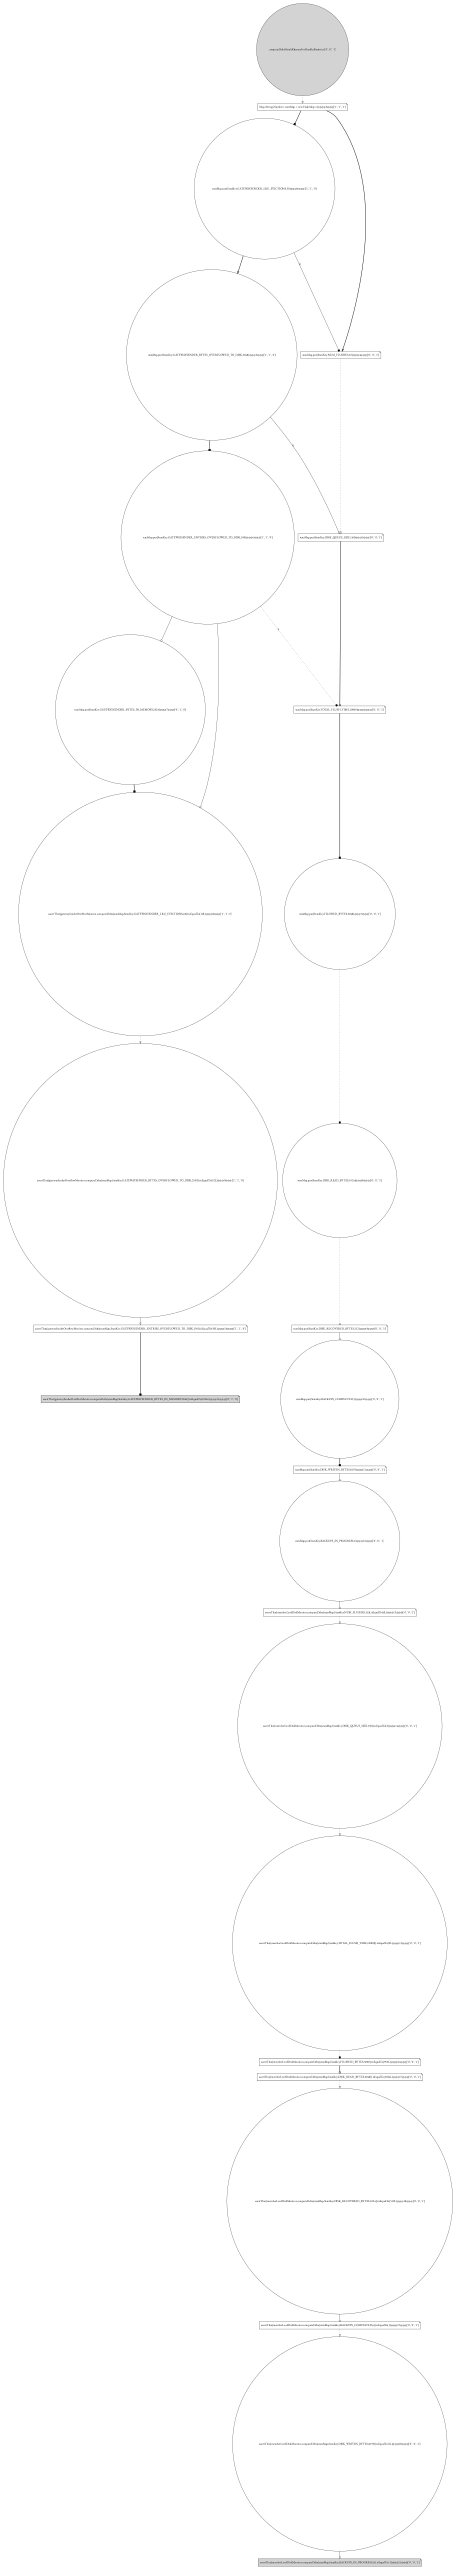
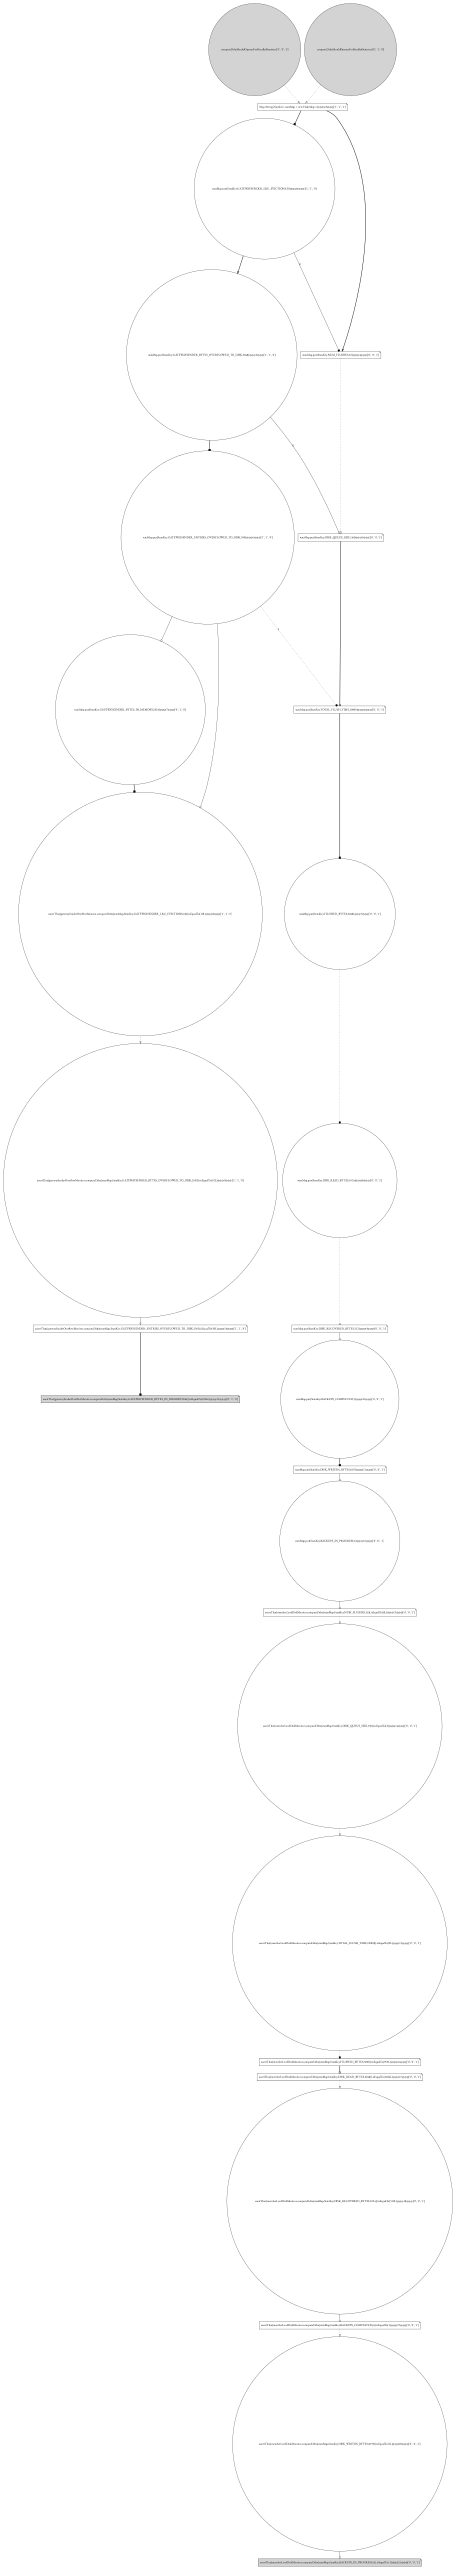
  digraph {
    fontname="EB Garamond"
    node [fillcolor=white fontname="EB Garamond" shape=circle style=filled]
    edge [arrowhead=onormal fontname="EB Garamond" style=dotted]
    n1 [label="assertThat(gatewaySenderOverflowMonitor.computeDelta(statsMap,StatsKey.GATEWAYSENDER_BYTES_OVERFLOWED_TO_DISK,2100)).isEqualTo(52L)@@@9@@@['1', '1', '0']"]
    n2 [label="assertThat(gatewaySenderOverflowMonitor.computeDelta(statsMap,StatsKey.GATEWAYSENDER_ENTRIES_OVERFLOWED_TO_DISK,150)).isEqualTo(50L)@@@10@@@['1', '1', '0']" shape=note]
    n3 [fillcolor=lightgray label="assertThat(gatewaySenderOverflowMonitor.computeDelta(statsMap,StatsKey.GATEWAYSENDER_BYTES_IN_MEMORY,2048)).isEqualTo(1024L)@@@11@@@['0', '1', '0']" shape=note]
    n4 [label="statsMap.put(StatsKey.GATEWAYSENDER_LRU_EVICTIONS,50)@@@4@@@['1', '1', '0']"]
    n5 [label="statsMap.put(StatsKey.GATEWAYSENDER_BYTES_OVERFLOWED_TO_DISK,2048)@@@5@@@['1', '1', '0']"]
    n6 [label="statsMap.put(StatsKey.NUM_FLUSHES,10)@@@4@@@['0', '0', '1']" shape=note]
    n7 [label="statsMap.put(StatsKey.GATEWAYSENDER_ENTRIES_OVERFLOWED_TO_DISK,100)@@@6@@@['1', '1', '0']"]
    n8 [label="statsMap.put(StatsKey.DISK_QUEUE_SIZE,148)@@@5@@@['0', '0', '1']" shape=note]
    n9 [label="assertThat(memberLevelDiskMonitor.computeDelta(statsMap,StatsKey.DISK_WRITEN_BYTES,8193)).isEqualTo(1L)@@@20@@@['0', '0', '1']"]
    n10 [fillcolor=lightgray label="assertThat(memberLevelDiskMonitor.computeDelta(statsMap,StatsKey.BACKUPS_IN_PROGRESS,1)).isEqualTo(-1)@@@21@@@['0', '0', '1']" shape=note]
    n11 [label="statsMap.put(StatsKey.DISK_RECOVERED_BYTES,512)@@@9@@@['0', '0', '1']" shape=note]
    n12 [label="statsMap.put(StatsKey.BACKUPS_COMPLETED,5)@@@10@@@['0', '0', '1']"]
    n13 [label="statsMap.put(StatsKey.DISK_WRITEN_BYTES,8192)@@@11@@@['0', '0', '1']" shape=note]
    n14 [label="statsMap.put(StatsKey.BACKUPS_IN_PROGRESS,2)@@@12@@@['0', '0', '1']"]
    n15 [label="statsMap.put(StatsKey.FLUSHED_BYTES,2048)@@@7@@@['0', '0', '1']"]
    n16 [label="statsMap.put(StatsKey.DISK_READ_BYTES,1024)@@@8@@@['0', '0', '1']"]
    n17 [label="assertThat(memberLevelDiskMonitor.computeDelta(statsMap,StatsKey.NUM_FLUSHES,16)).isEqualTo(6L)@@@13@@@['0', '0', '1']" shape=note]
    n18 [label="assertThat(memberLevelDiskMonitor.computeDelta(statsMap,StatsKey.DISK_QUEUE_SIZE,150)).isEqualTo(2)@@@14@@@['0', '0', '1']"]
    n19 [label="assertThat(memberLevelDiskMonitor.computeDelta(statsMap,StatsKey.TOTAL_FLUSH_TIME,10000)).isEqualTo(0L)@@@15@@@['0', '0', '1']"]
    n20 [label="Map<String,Number> statsMap = new HashMap<>()@@@3@@@['1', '1', '1']" shape=note]
    n21 [label="statsMap.put(StatsKey.GATEWAYSENDER_BYTES_IN_MEMORY,1024)@@@7@@@['0', '1', '0']"]
    n22 [label="assertThat(gatewaySenderOverflowMonitor.computeDelta(statsMap,StatsKey.GATEWAYSENDER_LRU_EVICTIONS,60)).isEqualTo(10L)@@@8@@@['1', '1', '0']"]
    n23 [label="statsMap.put(StatsKey.TOTAL_FLUSH_TIME,10000)@@@6@@@['0', '0', '1']" shape=note]
    n24 [fillcolor=lightgray label="computeDeltaShouldOperateForHandledStatistics['0', '0', '1']"]
    n25 [label="assertThat(memberLevelDiskMonitor.computeDelta(statsMap,StatsKey.FLUSHED_BYTES,3000)).isEqualTo(952L)@@@16@@@['0', '0', '1']" shape=note]
    n26 [label="assertThat(memberLevelDiskMonitor.computeDelta(statsMap,StatsKey.DISK_READ_BYTES,2048)).isEqualTo(1024L)@@@17@@@['0', '0', '1']" shape=note]
    n27 [label="assertThat(memberLevelDiskMonitor.computeDelta(statsMap,StatsKey.DISK_RECOVERED_BYTES,1024)).isEqualTo(512L)@@@18@@@['0', '0', '1']"]
    n28 [label="assertThat(memberLevelDiskMonitor.computeDelta(statsMap,StatsKey.BACKUPS_COMPLETED,6)).isEqualTo(1)@@@19@@@['0', '0', '1']" shape=note]
+   n29 [fillcolor=lightgray label="computeDeltaShouldOperateForHandledStatistics['0', '1', '0']"]
    n1 -> n2 [style=solid]
    n2 -> n3 [arrowhead=box style=bold]
    n4 -> n5 [style=bold]
    n4 -> n6 [arrowhead=box label=0 style=solid]
    n5 -> n7 [arrowhead=box style=bold]
    n5 -> n8 [label=0 style=solid]
    n6 -> n8
    n7 -> n21 [arrowhead=odot style=solid]
    n7 -> n22 [arrowhead=odot style=solid]
    n7 -> n23 [arrowhead=box label=0]
    n8 -> n23 [arrowhead=odot style=bold]
    n9 -> n10 [style=solid]
    n11 -> n12 [arrowhead=odot style=solid]
    n12 -> n13 [arrowhead=box style=bold]
    n13 -> n14 [arrowhead=odot style=solid]
    n14 -> n17 [arrowhead=odot style=solid]
    n15 -> n16 [arrowhead=box]
    n16 -> n11 [arrowhead=odot]
    n17 -> n18
    n18 -> n19
    n19 -> n25 [arrowhead=box]
    n20 -> n4 [arrowhead=box style=bold]
    n20 -> n6 [style=bold]
    n21 -> n22 [arrowhead=box style=bold]
    n22 -> n1
    n23 -> n15 [arrowhead=box style=bold]
    n24 -> n20
    n25 -> n26 [arrowhead=odot style=bold]
    n26 -> n27
    n27 -> n28 [arrowhead=odot style=solid]
    n28 -> n9
+   n29 -> n20
  }
